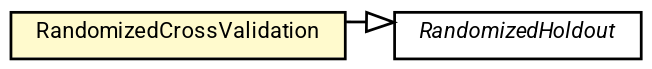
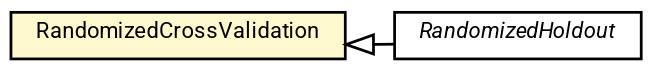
  digraph {
    nodesep=0.15
    rankdir=LR
    ranksep=0.25
    fontname="JetBrains Mono"
    node [fontcolor=black fontname="JetBrains Mono" fontsize=8 margin=0 shape=plaintext]
    n1 [height=0 label=<<table title="de.lmu.ifi.dbs.elki.evaluation.classification.holdout.RandomizedCrossValidation" border="0" cellborder="1" cellspacing="0" cellpadding="2" bgcolor="lemonChiffon" href="RandomizedCrossValidation.html" target="_parent"> 		<tr><td><table border="0" cellspacing="0" cellpadding="1"> 		<tr><td align="center" balign="center"> <font face="Roboto">RandomizedCrossValidation</font> </td></tr> 		</table></td></tr> 		</table>> width=0]
    n2 [height=0 label=<<table title="de.lmu.ifi.dbs.elki.evaluation.classification.holdout.RandomizedHoldout" border="0" cellborder="1" cellspacing="0" cellpadding="2" href="RandomizedHoldout.html" target="_parent"> 		<tr><td><table border="0" cellspacing="0" cellpadding="1"> 		<tr><td align="center" balign="center"> <font face="Roboto"><i>RandomizedHoldout</i></font> </td></tr> 		</table></td></tr> 		</table>> width=0]
-   n2 -> n1 [arrowtail=empty color=black dir=back fontname="JetBrains Mono" fontsize=7 labelfontname=Roboto labelfontsize=7 weight=10]
+   n1 -> n2 [arrowtail=empty color=black dir=back fontname="JetBrains Mono" fontsize=7 labelfontname=Roboto labelfontsize=7 weight=10]
  }
